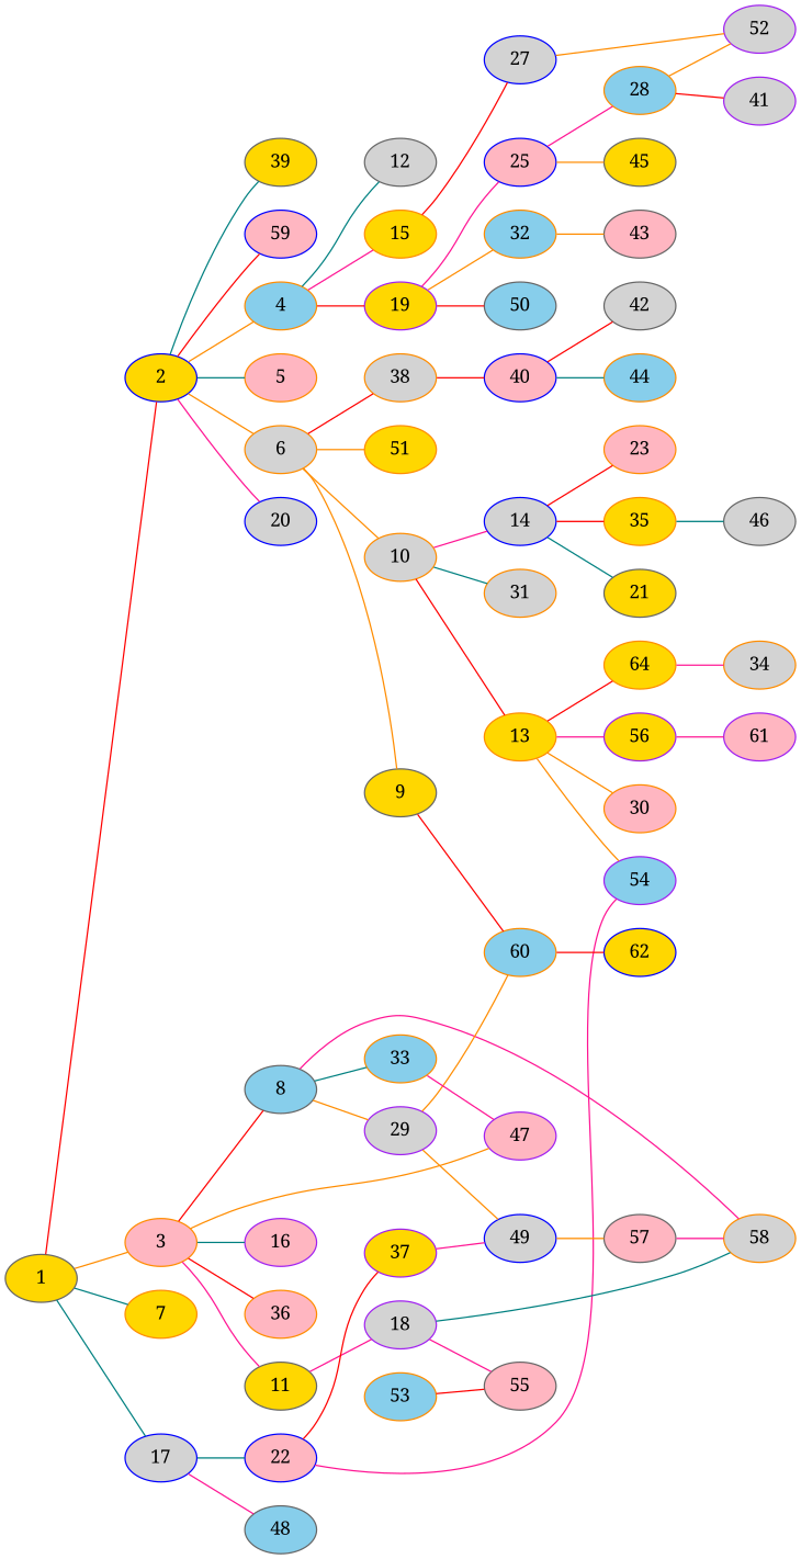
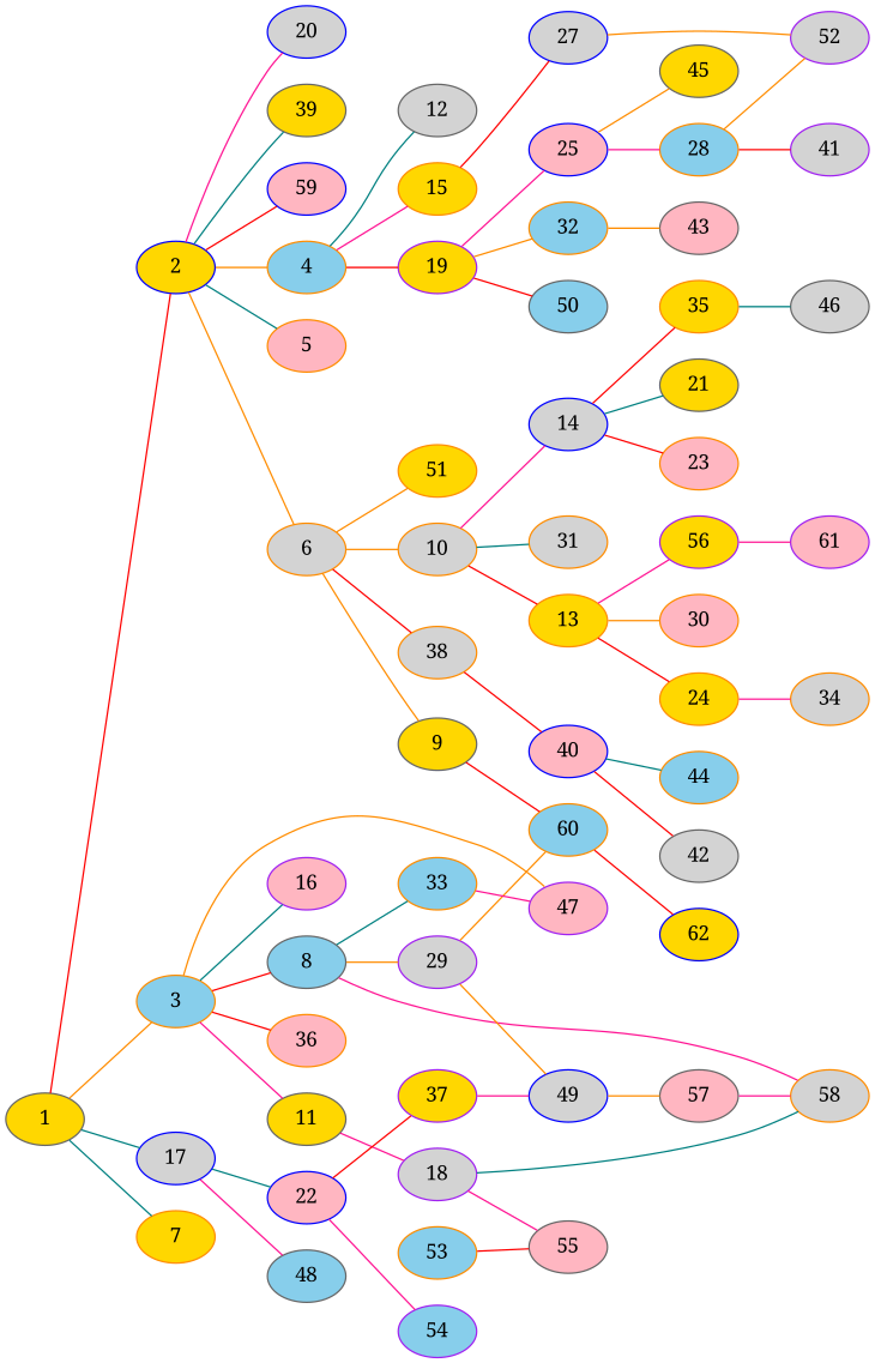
  graph {
    fontname="Noto Serif"
    rankdir=LR
    node [color=darkorange fillcolor=lightgrey fontname="Noto Serif" style=filled]
    edge [color=red fontname="Noto Serif"]
    1 [color=gray40 fillcolor=gold]
    2 [color=blue fillcolor=gold]
-   3 [fillcolor=lightpink]
+   3 [fillcolor=skyblue]
    7 [fillcolor=gold]
    17 [color=blue]
    4 [fillcolor=skyblue]
    5 [fillcolor=lightpink]
    6
    20 [color=blue]
    39 [color=gray40 fillcolor=gold]
    59 [color=blue fillcolor=lightpink]
    8 [color=gray40 fillcolor=skyblue]
    11 [color=gray40 fillcolor=gold]
    16 [color=purple fillcolor=lightpink]
    36 [fillcolor=lightpink]
    47 [color=purple fillcolor=lightpink]
    22 [color=blue fillcolor=lightpink]
    48 [color=gray40 fillcolor=skyblue]
    12 [color=gray40]
    15 [fillcolor=gold]
    19 [color=purple fillcolor=gold]
    9 [color=gray40 fillcolor=gold]
    10
    38
    51 [fillcolor=gold]
    29 [color=purple]
    33 [fillcolor=skyblue]
    58
    18 [color=purple]
    27 [color=blue]
    25 [color=blue fillcolor=lightpink]
    32 [fillcolor=skyblue]
    50 [color=gray40 fillcolor=skyblue]
    60 [fillcolor=skyblue]
    13 [fillcolor=gold]
    14 [color=blue]
    31
    40 [color=blue fillcolor=lightpink]
    49 [color=blue]
    62 [color=blue fillcolor=gold]
    30 [fillcolor=lightpink]
-   24 [fillcolor=gold label=64]
+   24 [fillcolor=gold]
    54 [color=purple fillcolor=skyblue]
    56 [color=purple fillcolor=gold]
    21 [color=gray40 fillcolor=gold]
    23 [fillcolor=lightpink]
    35 [fillcolor=gold]
    55 [color=gray40 fillcolor=lightpink]
    34
    61 [color=purple fillcolor=lightpink]
    46 [color=gray40]
    52 [color=purple]
    37 [color=purple fillcolor=gold]
    28 [fillcolor=skyblue]
    45 [color=gray40 fillcolor=gold]
    43 [color=gray40 fillcolor=lightpink]
    41 [color=purple]
    57 [color=gray40 fillcolor=lightpink]
    42 [color=gray40]
    44 [fillcolor=skyblue]
    53 [fillcolor=skyblue]
    1 -- 2
    1 -- 3 [color=darkorange]
    1 -- 7 [color=teal]
    1 -- 17 [color=teal]
    2 -- 4 [color=darkorange]
    2 -- 5 [color=teal]
    2 -- 6 [color=darkorange]
    2 -- 20 [color=deeppink]
    2 -- 39 [color=teal]
    2 -- 59
    3 -- 8
    3 -- 11 [color=deeppink]
    3 -- 16 [color=teal]
    3 -- 36
    3 -- 47 [color=darkorange]
    17 -- 22 [color=teal]
    17 -- 48 [color=deeppink]
    4 -- 12 [color=teal]
    4 -- 15 [color=deeppink]
    4 -- 19
    6 -- 9 [color=darkorange]
    6 -- 10 [color=darkorange]
    6 -- 38
    6 -- 51 [color=darkorange]
    8 -- 29 [color=darkorange]
    8 -- 33 [color=teal]
    8 -- 58 [color=deeppink]
    11 -- 18 [color=deeppink]
    22 -- 54 [color=deeppink]
    22 -- 37
    15 -- 27
    19 -- 25 [color=deeppink]
    19 -- 32 [color=darkorange]
    19 -- 50
    9 -- 60
    10 -- 13
    10 -- 14 [color=deeppink]
    10 -- 31 [color=teal]
    38 -- 40
    29 -- 60 [color=darkorange]
    29 -- 49 [color=darkorange]
    33 -- 47 [color=deeppink]
    18 -- 58 [color=teal]
    18 -- 55 [color=deeppink]
    27 -- 52 [color=darkorange]
    25 -- 28 [color=deeppink]
    25 -- 45 [color=darkorange]
    32 -- 43 [color=darkorange]
    60 -- 62
    13 -- 30 [color=darkorange]
    13 -- 24
-   13 -- 54 [color=darkorange]
    13 -- 56 [color=deeppink]
    14 -- 21 [color=teal]
    14 -- 23
    14 -- 35
    40 -- 42
    40 -- 44 [color=teal]
    49 -- 57 [color=darkorange]
    24 -- 34 [color=deeppink]
    56 -- 61 [color=deeppink]
    35 -- 46 [color=teal]
    37 -- 49 [color=deeppink]
    28 -- 52 [color=darkorange]
    28 -- 41
    57 -- 58 [color=deeppink]
    53 -- 55
  }
